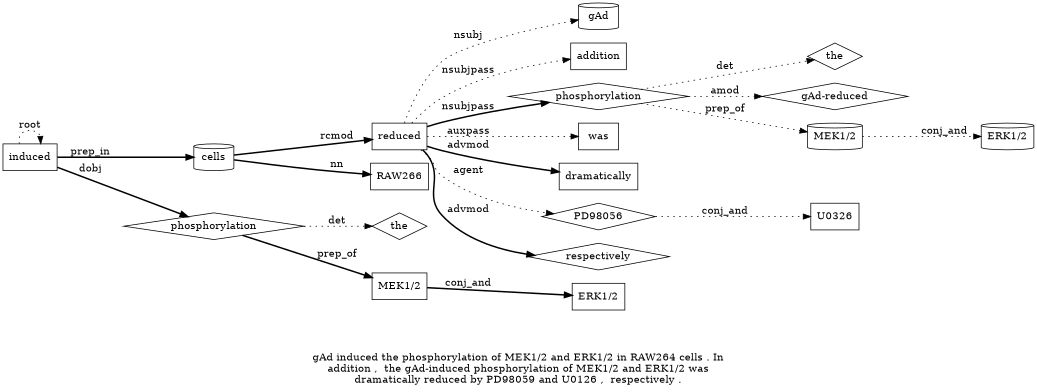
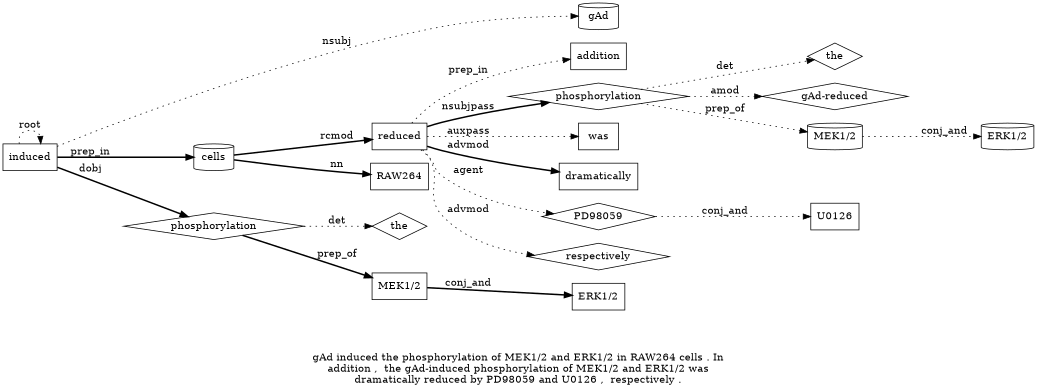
  digraph {
    label="gAd induced the phosphorylation of MEK1/2 and ERK1/2 in RAW264 cells . In\naddition ,  the gAd-induced phosphorylation of MEK1/2 and ERK1/2 was\ndramatically reduced by PD98059 and U0126 ,  respectively ."
    rankdir=LR
    node [fillcolor=white shape=box style=filled]
    edge [style=dotted]
    n1 [label=induced]
    n2 [label=gAd shape=cylinder]
    n3 [label=phosphorylation shape=diamond]
    n4 [label=cells shape=cylinder]
    n5 [label=the shape=diamond]
    n6 [label="MEK1/2"]
-   n7 [label=RAW266]
+   n7 [label=RAW264]
    n8 [label=reduced]
    n9 [label="ERK1/2"]
    n10 [label=addition]
    n11 [label=phosphorylation shape=diamond]
    n12 [label=was]
    n13 [label=dramatically]
-   n14 [label=PD98056 shape=diamond]
+   n14 [label=PD98059 shape=diamond]
    n15 [label=respectively shape=diamond]
    n16 [label=the shape=diamond]
    n17 [label="gAd-reduced" shape=diamond]
    n18 [label="MEK1/2" shape=cylinder]
-   n19 [label=U0326]
+   n19 [label=U0126]
    n20 [label="ERK1/2" shape=cylinder]
    n1 -> n1 [label=root]
-   n8 -> n2 [label=nsubj]
+   n1 -> n2 [label=nsubj]
    n1 -> n3 [label=dobj style=bold]
    n1 -> n4 [label=prep_in style=bold]
    n3 -> n5 [label=det]
    n3 -> n6 [label=prep_of style=bold]
    n4 -> n7 [label=nn style=bold]
    n4 -> n8 [label=rcmod style=bold]
    n6 -> n9 [label=conj_and style=bold]
-   n8 -> n10 [label=nsubjpass]
+   n8 -> n10 [label=prep_in]
    n8 -> n11 [label=nsubjpass style=bold]
    n8 -> n12 [label=auxpass]
    n8 -> n13 [label=advmod style=bold]
    n8 -> n14 [label=agent]
-   n8 -> n15 [label=advmod style=bold]
+   n8 -> n15 [label=advmod]
    n11 -> n16 [label=det]
    n11 -> n17 [label=amod]
    n11 -> n18 [label=prep_of]
    n14 -> n19 [label=conj_and]
    n18 -> n20 [label=conj_and]
  }
